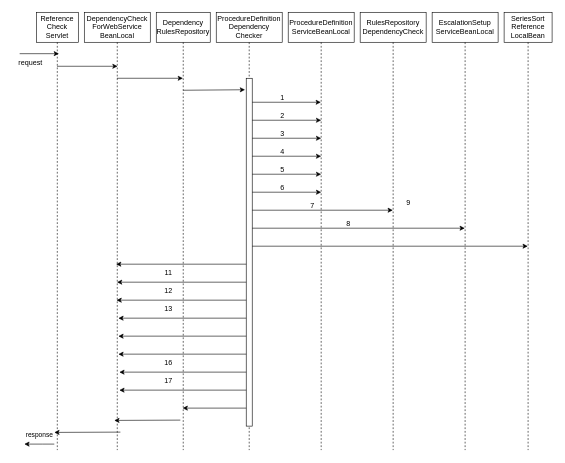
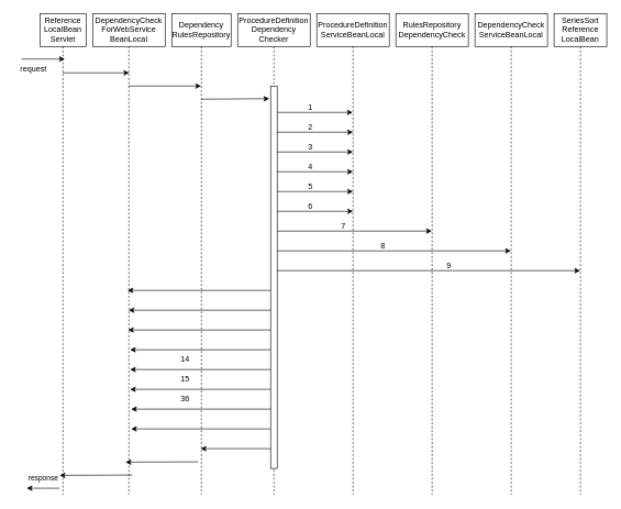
  <mxCell id="0" />
  <mxCell id="1" parent="0" />
- <mxCell id="2" value="Reference&lt;div&gt;Check&lt;div&gt;Servlet&lt;/div&gt;&lt;/div&gt;" style="shape=umlLifeline;perimeter=lifelinePerimeter;whiteSpace=wrap;html=1;container=0;dropTarget=0;collapsible=0;recursiveResize=0;outlineConnect=0;portConstraint=eastwest;newEdgeStyle={&quot;edgeStyle&quot;:&quot;elbowEdgeStyle&quot;,&quot;elbow&quot;:&quot;vertical&quot;,&quot;curved&quot;:0,&quot;rounded&quot;:0};labelBackgroundColor=none;size=50;" parent="1" vertex="1"><mxGeometry x="60" y="20" width="70" height="730" as="geometry" /></mxCell>
+ <mxCell id="2" value="Reference&lt;div&gt;LocalBean&lt;div&gt;Servlet&lt;/div&gt;&lt;/div&gt;" style="shape=umlLifeline;perimeter=lifelinePerimeter;whiteSpace=wrap;html=1;container=0;dropTarget=0;collapsible=0;recursiveResize=0;outlineConnect=0;portConstraint=eastwest;newEdgeStyle={&quot;edgeStyle&quot;:&quot;elbowEdgeStyle&quot;,&quot;elbow&quot;:&quot;vertical&quot;,&quot;curved&quot;:0,&quot;rounded&quot;:0};labelBackgroundColor=none;size=50;" parent="1" vertex="1"><mxGeometry x="60" y="20" width="70" height="730" as="geometry" /></mxCell>
  <mxCell id="3" value="request" style="text;html=1;align=center;verticalAlign=middle;resizable=0;points=[];autosize=1;strokeColor=none;fillColor=none;labelBackgroundColor=none;" parent="1" vertex="1"><mxGeometry x="20" y="90" width="60" height="30" as="geometry" /></mxCell>
  <mxCell id="4" value="" style="edgeStyle=none;orthogonalLoop=1;jettySize=auto;html=1;rounded=0;labelBackgroundColor=none;fontColor=default;" parent="1" edge="1"><mxGeometry width="100" relative="1" as="geometry"><mxPoint x="90" y="740" as="sourcePoint" /><mxPoint x="40" y="740" as="targetPoint" /><Array as="points"><mxPoint x="70" y="740" /></Array></mxGeometry></mxCell>
  <mxCell id="5" value="&lt;font style=&quot;font-size: 11px;&quot;&gt;response&lt;/font&gt;" style="text;html=1;align=center;verticalAlign=middle;resizable=0;points=[];autosize=1;strokeColor=none;fillColor=none;labelBackgroundColor=none;" parent="1" vertex="1"><mxGeometry x="30" y="710" width="70" height="30" as="geometry" /></mxCell>
  <mxCell id="6" value="DependencyCheck&lt;div&gt;ForWebService&lt;/div&gt;&lt;div&gt;BeanLocal&lt;/div&gt;" style="shape=umlLifeline;perimeter=lifelinePerimeter;whiteSpace=wrap;html=1;container=0;dropTarget=0;collapsible=0;recursiveResize=0;outlineConnect=0;portConstraint=eastwest;newEdgeStyle={&quot;edgeStyle&quot;:&quot;elbowEdgeStyle&quot;,&quot;elbow&quot;:&quot;vertical&quot;,&quot;curved&quot;:0,&quot;rounded&quot;:0};labelBackgroundColor=none;size=50;" vertex="1" parent="1"><mxGeometry x="140" y="20" width="110" height="730" as="geometry" /></mxCell>
  <mxCell id="7" value="Dependency&lt;div&gt;RulesRepository&lt;br&gt;&lt;/div&gt;" style="shape=umlLifeline;perimeter=lifelinePerimeter;whiteSpace=wrap;html=1;container=0;dropTarget=0;collapsible=0;recursiveResize=0;outlineConnect=0;portConstraint=eastwest;newEdgeStyle={&quot;edgeStyle&quot;:&quot;elbowEdgeStyle&quot;,&quot;elbow&quot;:&quot;vertical&quot;,&quot;curved&quot;:0,&quot;rounded&quot;:0};labelBackgroundColor=none;size=50;" vertex="1" parent="1"><mxGeometry x="260" y="20" width="90" height="730" as="geometry" /></mxCell>
  <mxCell id="8" value="&lt;div&gt;ProcedureDefinition&lt;/div&gt;&lt;div&gt;Dependency&lt;/div&gt;&lt;div&gt;Checker&lt;br&gt;&lt;/div&gt;" style="shape=umlLifeline;perimeter=lifelinePerimeter;whiteSpace=wrap;html=1;container=0;dropTarget=0;collapsible=0;recursiveResize=0;outlineConnect=0;portConstraint=eastwest;newEdgeStyle={&quot;edgeStyle&quot;:&quot;elbowEdgeStyle&quot;,&quot;elbow&quot;:&quot;vertical&quot;,&quot;curved&quot;:0,&quot;rounded&quot;:0};labelBackgroundColor=none;size=50;" vertex="1" parent="1"><mxGeometry x="360" y="20" width="110" height="730" as="geometry" /></mxCell>
  <mxCell id="9" value="&lt;div&gt;ProcedureDefinition&lt;/div&gt;&lt;div&gt;ServiceBeanLocal&lt;br&gt;&lt;/div&gt;" style="shape=umlLifeline;perimeter=lifelinePerimeter;whiteSpace=wrap;html=1;container=0;dropTarget=0;collapsible=0;recursiveResize=0;outlineConnect=0;portConstraint=eastwest;newEdgeStyle={&quot;edgeStyle&quot;:&quot;elbowEdgeStyle&quot;,&quot;elbow&quot;:&quot;vertical&quot;,&quot;curved&quot;:0,&quot;rounded&quot;:0};labelBackgroundColor=none;size=50;" vertex="1" parent="1"><mxGeometry x="480" y="20" width="110" height="730" as="geometry" /></mxCell>
  <mxCell id="10" value="&lt;div&gt;RulesRepository&lt;/div&gt;&lt;div&gt;DependencyCheck&lt;br&gt;&lt;/div&gt;" style="shape=umlLifeline;perimeter=lifelinePerimeter;whiteSpace=wrap;html=1;container=0;dropTarget=0;collapsible=0;recursiveResize=0;outlineConnect=0;portConstraint=eastwest;newEdgeStyle={&quot;edgeStyle&quot;:&quot;elbowEdgeStyle&quot;,&quot;elbow&quot;:&quot;vertical&quot;,&quot;curved&quot;:0,&quot;rounded&quot;:0};labelBackgroundColor=none;size=50;" vertex="1" parent="1"><mxGeometry x="600" y="20" width="110" height="730" as="geometry" /></mxCell>
- <mxCell id="11" value="&lt;div&gt;EscalationSetup&lt;/div&gt;&lt;div&gt;ServiceBeanLocal&lt;br&gt;&lt;/div&gt;" style="shape=umlLifeline;perimeter=lifelinePerimeter;whiteSpace=wrap;html=1;container=0;dropTarget=0;collapsible=0;recursiveResize=0;outlineConnect=0;portConstraint=eastwest;newEdgeStyle={&quot;edgeStyle&quot;:&quot;elbowEdgeStyle&quot;,&quot;elbow&quot;:&quot;vertical&quot;,&quot;curved&quot;:0,&quot;rounded&quot;:0};labelBackgroundColor=none;size=50;" vertex="1" parent="1"><mxGeometry x="720" y="20" width="110" height="730" as="geometry" /></mxCell>
+ <mxCell id="11" value="&lt;div&gt;DependencyCheck&lt;/div&gt;&lt;div&gt;ServiceBeanLocal&lt;br&gt;&lt;/div&gt;" style="shape=umlLifeline;perimeter=lifelinePerimeter;whiteSpace=wrap;html=1;container=0;dropTarget=0;collapsible=0;recursiveResize=0;outlineConnect=0;portConstraint=eastwest;newEdgeStyle={&quot;edgeStyle&quot;:&quot;elbowEdgeStyle&quot;,&quot;elbow&quot;:&quot;vertical&quot;,&quot;curved&quot;:0,&quot;rounded&quot;:0};labelBackgroundColor=none;size=50;" vertex="1" parent="1"><mxGeometry x="720" y="20" width="110" height="730" as="geometry" /></mxCell>
  <mxCell id="12" value="&lt;div&gt;SeriesSort&lt;/div&gt;&lt;div&gt;Reference&lt;/div&gt;&lt;div&gt;LocalBean&lt;br&gt;&lt;/div&gt;" style="shape=umlLifeline;perimeter=lifelinePerimeter;whiteSpace=wrap;html=1;container=0;dropTarget=0;collapsible=0;recursiveResize=0;outlineConnect=0;portConstraint=eastwest;newEdgeStyle={&quot;edgeStyle&quot;:&quot;elbowEdgeStyle&quot;,&quot;elbow&quot;:&quot;vertical&quot;,&quot;curved&quot;:0,&quot;rounded&quot;:0};labelBackgroundColor=none;size=50;" vertex="1" parent="1"><mxGeometry x="840" y="20" width="80" height="730" as="geometry" /></mxCell>
  <mxCell id="13" value="" style="endArrow=classic;html=1;rounded=0;exitX=0.15;exitY=1.067;exitDx=0;exitDy=0;exitPerimeter=0;labelBackgroundColor=none;fontColor=default;" edge="1" parent="1"><mxGeometry width="50" height="50" relative="1" as="geometry"><mxPoint x="32.25" y="89" as="sourcePoint" /><mxPoint x="97.75" y="89" as="targetPoint" /></mxGeometry></mxCell>
  <mxCell id="14" value="" style="endArrow=classic;html=1;rounded=0;labelBackgroundColor=none;fontColor=default;" edge="1" parent="1" source="2"><mxGeometry width="50" height="50" relative="1" as="geometry"><mxPoint x="130" y="110" as="sourcePoint" /><mxPoint x="195.5" y="110" as="targetPoint" /></mxGeometry></mxCell>
  <mxCell id="15" value="" style="endArrow=classic;html=1;rounded=0;labelBackgroundColor=none;fontColor=default;" edge="1" parent="1"><mxGeometry width="50" height="50" relative="1" as="geometry"><mxPoint x="194.5" y="130" as="sourcePoint" /><mxPoint x="304.5" y="130" as="targetPoint" /></mxGeometry></mxCell>
  <mxCell id="16" value="" style="endArrow=classic;html=1;rounded=0;entryX=-0.2;entryY=0.033;entryDx=0;entryDy=0;entryPerimeter=0;labelBackgroundColor=none;fontColor=default;" edge="1" parent="1" target="53"><mxGeometry width="50" height="50" relative="1" as="geometry"><mxPoint x="305" y="150" as="sourcePoint" /><mxPoint x="415" y="150" as="targetPoint" /></mxGeometry></mxCell>
  <mxCell id="17" value="" style="endArrow=classic;html=1;rounded=0;labelBackgroundColor=none;fontColor=default;" edge="1" parent="1" target="9"><mxGeometry width="50" height="50" relative="1" as="geometry"><mxPoint x="415" y="170" as="sourcePoint" /><mxPoint x="525" y="170" as="targetPoint" /></mxGeometry></mxCell>
  <mxCell id="18" value="" style="endArrow=classic;html=1;rounded=0;labelBackgroundColor=none;fontColor=default;" edge="1" parent="1"><mxGeometry width="50" height="50" relative="1" as="geometry"><mxPoint x="415" y="200" as="sourcePoint" /><mxPoint x="535" y="200" as="targetPoint" /></mxGeometry></mxCell>
  <mxCell id="19" value="" style="endArrow=classic;html=1;rounded=0;labelBackgroundColor=none;fontColor=default;" edge="1" parent="1"><mxGeometry width="50" height="50" relative="1" as="geometry"><mxPoint x="415" y="230" as="sourcePoint" /><mxPoint x="535" y="230" as="targetPoint" /></mxGeometry></mxCell>
  <mxCell id="20" value="1" style="text;html=1;align=center;verticalAlign=middle;resizable=0;points=[];autosize=1;strokeColor=none;fillColor=none;labelBackgroundColor=none;" vertex="1" parent="1"><mxGeometry x="455" y="148" width="30" height="30" as="geometry" /></mxCell>
  <mxCell id="21" value="2" style="text;html=1;align=center;verticalAlign=middle;resizable=0;points=[];autosize=1;strokeColor=none;fillColor=none;labelBackgroundColor=none;" vertex="1" parent="1"><mxGeometry x="455" y="178" width="30" height="30" as="geometry" /></mxCell>
  <mxCell id="22" value="3" style="text;html=1;align=center;verticalAlign=middle;resizable=0;points=[];autosize=1;strokeColor=none;fillColor=none;labelBackgroundColor=none;" vertex="1" parent="1"><mxGeometry x="455" y="208" width="30" height="30" as="geometry" /></mxCell>
  <mxCell id="23" value="" style="endArrow=classic;html=1;rounded=0;labelBackgroundColor=none;fontColor=default;" edge="1" parent="1"><mxGeometry width="50" height="50" relative="1" as="geometry"><mxPoint x="415" y="260" as="sourcePoint" /><mxPoint x="535" y="260" as="targetPoint" /></mxGeometry></mxCell>
  <mxCell id="24" value="" style="endArrow=classic;html=1;rounded=0;labelBackgroundColor=none;fontColor=default;" edge="1" parent="1"><mxGeometry width="50" height="50" relative="1" as="geometry"><mxPoint x="415" y="290" as="sourcePoint" /><mxPoint x="535" y="290" as="targetPoint" /></mxGeometry></mxCell>
  <mxCell id="25" value="" style="endArrow=classic;html=1;rounded=0;labelBackgroundColor=none;fontColor=default;" edge="1" parent="1"><mxGeometry width="50" height="50" relative="1" as="geometry"><mxPoint x="415" y="320" as="sourcePoint" /><mxPoint x="535" y="320" as="targetPoint" /></mxGeometry></mxCell>
  <mxCell id="26" value="4" style="text;html=1;align=center;verticalAlign=middle;resizable=0;points=[];autosize=1;strokeColor=none;fillColor=none;labelBackgroundColor=none;" vertex="1" parent="1"><mxGeometry x="455" y="238" width="30" height="30" as="geometry" /></mxCell>
  <mxCell id="27" value="5" style="text;html=1;align=center;verticalAlign=middle;resizable=0;points=[];autosize=1;strokeColor=none;fillColor=none;labelBackgroundColor=none;" vertex="1" parent="1"><mxGeometry x="455" y="268" width="30" height="30" as="geometry" /></mxCell>
  <mxCell id="28" value="6" style="text;html=1;align=center;verticalAlign=middle;resizable=0;points=[];autosize=1;strokeColor=none;fillColor=none;labelBackgroundColor=none;" vertex="1" parent="1"><mxGeometry x="455" y="298" width="30" height="30" as="geometry" /></mxCell>
  <mxCell id="29" value="" style="endArrow=classic;html=1;rounded=0;labelBackgroundColor=none;fontColor=default;" edge="1" parent="1" target="10"><mxGeometry width="50" height="50" relative="1" as="geometry"><mxPoint x="415" y="350" as="sourcePoint" /><mxPoint x="535" y="350" as="targetPoint" /></mxGeometry></mxCell>
  <mxCell id="30" value="7" style="text;html=1;align=center;verticalAlign=middle;resizable=0;points=[];autosize=1;strokeColor=none;fillColor=none;labelBackgroundColor=none;" vertex="1" parent="1"><mxGeometry x="505" y="328" width="30" height="30" as="geometry" /></mxCell>
  <mxCell id="31" value="" style="endArrow=classic;html=1;rounded=0;labelBackgroundColor=none;fontColor=default;" edge="1" parent="1" target="11"><mxGeometry width="50" height="50" relative="1" as="geometry"><mxPoint x="415" y="380" as="sourcePoint" /><mxPoint x="655" y="380" as="targetPoint" /></mxGeometry></mxCell>
  <mxCell id="32" value="8" style="text;html=1;align=center;verticalAlign=middle;resizable=0;points=[];autosize=1;strokeColor=none;fillColor=none;labelBackgroundColor=none;" vertex="1" parent="1"><mxGeometry x="565" y="358" width="30" height="30" as="geometry" /></mxCell>
  <mxCell id="33" value="" style="endArrow=classic;html=1;rounded=0;labelBackgroundColor=none;fontColor=default;" edge="1" parent="1" target="12"><mxGeometry width="50" height="50" relative="1" as="geometry"><mxPoint x="415" y="410" as="sourcePoint" /><mxPoint x="775" y="410" as="targetPoint" /></mxGeometry></mxCell>
- <mxCell id="34" value="9" style="text;html=1;align=center;verticalAlign=middle;resizable=0;points=[];autosize=1;strokeColor=none;fillColor=none;labelBackgroundColor=none;" vertex="1" parent="1"><mxGeometry x="665" y="323" width="30" height="30" as="geometry" /></mxCell>
+ <mxCell id="34" value="9" style="text;html=1;align=center;verticalAlign=middle;resizable=0;points=[];autosize=1;strokeColor=none;fillColor=none;labelBackgroundColor=none;" vertex="1" parent="1"><mxGeometry x="665" y="388" width="30" height="30" as="geometry" /></mxCell>
  <mxCell id="35" value="" style="endArrow=classic;html=1;rounded=0;labelBackgroundColor=none;fontColor=default;" edge="1" parent="1"><mxGeometry width="50" height="50" relative="1" as="geometry"><mxPoint x="415.25" y="440" as="sourcePoint" /><mxPoint x="193" y="440" as="targetPoint" /></mxGeometry></mxCell>
  <mxCell id="36" value="" style="endArrow=classic;html=1;rounded=0;labelBackgroundColor=none;fontColor=default;" edge="1" parent="1"><mxGeometry width="50" height="50" relative="1" as="geometry"><mxPoint x="415.43" y="470" as="sourcePoint" /><mxPoint x="194.56" y="470" as="targetPoint" /></mxGeometry></mxCell>
  <mxCell id="37" value="" style="endArrow=classic;html=1;rounded=0;labelBackgroundColor=none;fontColor=default;" edge="1" parent="1"><mxGeometry width="50" height="50" relative="1" as="geometry"><mxPoint x="416.25" y="500" as="sourcePoint" /><mxPoint x="193.75" y="500" as="targetPoint" /></mxGeometry></mxCell>
  <mxCell id="38" value="" style="endArrow=classic;html=1;rounded=0;labelBackgroundColor=none;fontColor=default;" edge="1" parent="1"><mxGeometry width="50" height="50" relative="1" as="geometry"><mxPoint x="413.19" y="530" as="sourcePoint" /><mxPoint x="196.81" y="530" as="targetPoint" /></mxGeometry></mxCell>
  <mxCell id="39" value="" style="endArrow=classic;html=1;rounded=0;labelBackgroundColor=none;fontColor=default;" edge="1" parent="1"><mxGeometry width="50" height="50" relative="1" as="geometry"><mxPoint x="413.19" y="560" as="sourcePoint" /><mxPoint x="196.81" y="560" as="targetPoint" /></mxGeometry></mxCell>
  <mxCell id="40" value="" style="endArrow=classic;html=1;rounded=0;labelBackgroundColor=none;fontColor=default;" edge="1" parent="1"><mxGeometry width="50" height="50" relative="1" as="geometry"><mxPoint x="413.19" y="590" as="sourcePoint" /><mxPoint x="196.81" y="590" as="targetPoint" /></mxGeometry></mxCell>
- <mxCell id="41" value="11" style="text;html=1;align=center;verticalAlign=middle;resizable=0;points=[];autosize=1;strokeColor=none;fillColor=none;labelBackgroundColor=none;" vertex="1" parent="1"><mxGeometry x="260" y="440" width="40" height="30" as="geometry" /></mxCell>
- <mxCell id="42" value="12" style="text;html=1;align=center;verticalAlign=middle;resizable=0;points=[];autosize=1;strokeColor=none;fillColor=none;labelBackgroundColor=none;" vertex="1" parent="1"><mxGeometry x="260" y="470" width="40" height="30" as="geometry" /></mxCell>
- <mxCell id="43" value="13" style="text;html=1;align=center;verticalAlign=middle;resizable=0;points=[];autosize=1;strokeColor=none;fillColor=none;labelBackgroundColor=none;" vertex="1" parent="1"><mxGeometry x="260" y="500" width="40" height="30" as="geometry" /></mxCell>
+ <mxCell id="44" value="14" style="text;html=1;align=center;verticalAlign=middle;resizable=0;points=[];autosize=1;strokeColor=none;fillColor=none;labelBackgroundColor=none;" vertex="1" parent="1"><mxGeometry x="260" y="530" width="40" height="30" as="geometry" /></mxCell>
+ <mxCell id="45" value="15" style="text;html=1;align=center;verticalAlign=middle;resizable=0;points=[];autosize=1;strokeColor=none;fillColor=none;labelBackgroundColor=none;" vertex="1" parent="1"><mxGeometry x="260" y="560" width="40" height="30" as="geometry" /></mxCell>
  <mxCell id="46" value="" style="endArrow=classic;html=1;rounded=0;labelBackgroundColor=none;fontColor=default;" edge="1" parent="1"><mxGeometry width="50" height="50" relative="1" as="geometry"><mxPoint x="411.6" y="620" as="sourcePoint" /><mxPoint x="198.41" y="620" as="targetPoint" /></mxGeometry></mxCell>
  <mxCell id="47" value="" style="endArrow=classic;html=1;rounded=0;labelBackgroundColor=none;fontColor=default;" edge="1" parent="1"><mxGeometry width="50" height="50" relative="1" as="geometry"><mxPoint x="411.6" y="650" as="sourcePoint" /><mxPoint x="198.41" y="650" as="targetPoint" /></mxGeometry></mxCell>
- <mxCell id="48" value="16" style="text;html=1;align=center;verticalAlign=middle;resizable=0;points=[];autosize=1;strokeColor=none;fillColor=none;labelBackgroundColor=none;" vertex="1" parent="1"><mxGeometry x="260" y="590" width="40" height="30" as="geometry" /></mxCell>
- <mxCell id="49" value="17" style="text;html=1;align=center;verticalAlign=middle;resizable=0;points=[];autosize=1;strokeColor=none;fillColor=none;labelBackgroundColor=none;" vertex="1" parent="1"><mxGeometry x="260" y="620" width="40" height="30" as="geometry" /></mxCell>
+ <mxCell id="48" value="36" style="text;html=1;align=center;verticalAlign=middle;resizable=0;points=[];autosize=1;strokeColor=none;fillColor=none;labelBackgroundColor=none;" vertex="1" parent="1"><mxGeometry x="260" y="590" width="40" height="30" as="geometry" /></mxCell>
  <mxCell id="50" value="" style="endArrow=classic;html=1;rounded=0;labelBackgroundColor=none;fontColor=default;" edge="1" parent="1"><mxGeometry width="50" height="50" relative="1" as="geometry"><mxPoint x="414.69" y="680" as="sourcePoint" /><mxPoint x="304" y="680" as="targetPoint" /></mxGeometry></mxCell>
  <mxCell id="51" value="" style="endArrow=classic;html=1;rounded=0;labelBackgroundColor=none;fontColor=default;" edge="1" parent="1"><mxGeometry width="50" height="50" relative="1" as="geometry"><mxPoint x="300.19" y="700" as="sourcePoint" /><mxPoint x="190" y="700.5" as="targetPoint" /></mxGeometry></mxCell>
  <mxCell id="52" value="" style="endArrow=classic;html=1;rounded=0;labelBackgroundColor=none;fontColor=default;" edge="1" parent="1"><mxGeometry width="50" height="50" relative="1" as="geometry"><mxPoint x="200.19" y="720" as="sourcePoint" /><mxPoint x="90" y="720.5" as="targetPoint" /></mxGeometry></mxCell>
  <mxCell id="53" value="" style="rounded=0;whiteSpace=wrap;html=1;labelBackgroundColor=none;" vertex="1" parent="1"><mxGeometry x="410" y="130" width="10" height="580" as="geometry" /></mxCell>
